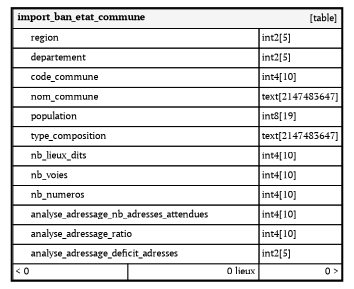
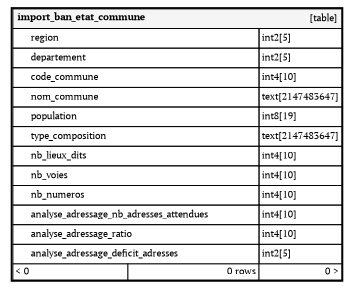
  digraph {
    bgcolor="#ffffff"
    fontname="PT Serif"
    fontsize=11
    nodesep=0.18
    rankdir=RL
    ranksep=0.46
    ration=compress
-   n1 [fontname="PT Serif" fontsize=11 label=<     <TABLE BORDER="2" CELLBORDER="1" CELLSPACING="0" BGCOLOR="#ffffff">       <TR><TD COLSPAN="4"  BGCOLOR="#f5f5f5"><TABLE BORDER="0" CELLSPACING="0"><TR><TD ALIGN="LEFT"><B>import_ban_etat_commune</B></TD><TD ALIGN="RIGHT">[table]</TD></TR></TABLE></TD></TR>       <TR><TD PORT="region" COLSPAN="2" ALIGN="LEFT"><TABLE BORDER="0" CELLSPACING="0" ALIGN="LEFT"><TR ALIGN="LEFT"><TD ALIGN="LEFT" FIXEDSIZE="TRUE" WIDTH="15" HEIGHT="16"></TD><TD ALIGN="LEFT" FIXEDSIZE="TRUE" WIDTH="255" HEIGHT="16">region</TD></TR></TABLE></TD><TD PORT="region.type" ALIGN="LEFT">int2[5]</TD></TR>       <TR><TD PORT="departement" COLSPAN="2" ALIGN="LEFT"><TABLE BORDER="0" CELLSPACING="0" ALIGN="LEFT"><TR ALIGN="LEFT"><TD ALIGN="LEFT" FIXEDSIZE="TRUE" WIDTH="15" HEIGHT="16"></TD><TD ALIGN="LEFT" FIXEDSIZE="TRUE" WIDTH="255" HEIGHT="16">departement</TD></TR></TABLE></TD><TD PORT="departement.type" ALIGN="LEFT">int2[5]</TD></TR>       <TR><TD PORT="code_commune" COLSPAN="2" ALIGN="LEFT"><TABLE BORDER="0" CELLSPACING="0" ALIGN="LEFT"><TR ALIGN="LEFT"><TD ALIGN="LEFT" FIXEDSIZE="TRUE" WIDTH="15" HEIGHT="16"></TD><TD ALIGN="LEFT" FIXEDSIZE="TRUE" WIDTH="255" HEIGHT="16">code_commune</TD></TR></TABLE></TD><TD PORT="code_commune.type" ALIGN="LEFT">int4[10]</TD></TR>       <TR><TD PORT="nom_commune" COLSPAN="2" ALIGN="LEFT"><TABLE BORDER="0" CELLSPACING="0" ALIGN="LEFT"><TR ALIGN="LEFT"><TD ALIGN="LEFT" FIXEDSIZE="TRUE" WIDTH="15" HEIGHT="16"></TD><TD ALIGN="LEFT" FIXEDSIZE="TRUE" WIDTH="255" HEIGHT="16">nom_commune</TD></TR></TABLE></TD><TD PORT="nom_commune.type" ALIGN="LEFT">text[2147483647]</TD></TR>       <TR><TD PORT="population" COLSPAN="2" ALIGN="LEFT"><TABLE BORDER="0" CELLSPACING="0" ALIGN="LEFT"><TR ALIGN="LEFT"><TD ALIGN="LEFT" FIXEDSIZE="TRUE" WIDTH="15" HEIGHT="16"></TD><TD ALIGN="LEFT" FIXEDSIZE="TRUE" WIDTH="255" HEIGHT="16">population</TD></TR></TABLE></TD><TD PORT="population.type" ALIGN="LEFT">int8[19]</TD></TR>       <TR><TD PORT="type_composition" COLSPAN="2" ALIGN="LEFT"><TABLE BORDER="0" CELLSPACING="0" ALIGN="LEFT"><TR ALIGN="LEFT"><TD ALIGN="LEFT" FIXEDSIZE="TRUE" WIDTH="15" HEIGHT="16"></TD><TD ALIGN="LEFT" FIXEDSIZE="TRUE" WIDTH="255" HEIGHT="16">type_composition</TD></TR></TABLE></TD><TD PORT="type_composition.type" ALIGN="LEFT">text[2147483647]</TD></TR>       <TR><TD PORT="nb_lieux_dits" COLSPAN="2" ALIGN="LEFT"><TABLE BORDER="0" CELLSPACING="0" ALIGN="LEFT"><TR ALIGN="LEFT"><TD ALIGN="LEFT" FIXEDSIZE="TRUE" WIDTH="15" HEIGHT="16"></TD><TD ALIGN="LEFT" FIXEDSIZE="TRUE" WIDTH="255" HEIGHT="16">nb_lieux_dits</TD></TR></TABLE></TD><TD PORT="nb_lieux_dits.type" ALIGN="LEFT">int4[10]</TD></TR>       <TR><TD PORT="nb_voies" COLSPAN="2" ALIGN="LEFT"><TABLE BORDER="0" CELLSPACING="0" ALIGN="LEFT"><TR ALIGN="LEFT"><TD ALIGN="LEFT" FIXEDSIZE="TRUE" WIDTH="15" HEIGHT="16"></TD><TD ALIGN="LEFT" FIXEDSIZE="TRUE" WIDTH="255" HEIGHT="16">nb_voies</TD></TR></TABLE></TD><TD PORT="nb_voies.type" ALIGN="LEFT">int4[10]</TD></TR>       <TR><TD PORT="nb_numeros" COLSPAN="2" ALIGN="LEFT"><TABLE BORDER="0" CELLSPACING="0" ALIGN="LEFT"><TR ALIGN="LEFT"><TD ALIGN="LEFT" FIXEDSIZE="TRUE" WIDTH="15" HEIGHT="16"></TD><TD ALIGN="LEFT" FIXEDSIZE="TRUE" WIDTH="255" HEIGHT="16">nb_numeros</TD></TR></TABLE></TD><TD PORT="nb_numeros.type" ALIGN="LEFT">int4[10]</TD></TR>       <TR><TD PORT="analyse_adressage_nb_adresses_attendues" COLSPAN="2" ALIGN="LEFT"><TABLE BORDER="0" CELLSPACING="0" ALIGN="LEFT"><TR ALIGN="LEFT"><TD ALIGN="LEFT" FIXEDSIZE="TRUE" WIDTH="15" HEIGHT="16"></TD><TD ALIGN="LEFT" FIXEDSIZE="TRUE" WIDTH="255" HEIGHT="16">analyse_adressage_nb_adresses_attendues</TD></TR></TABLE></TD><TD PORT="analyse_adressage_nb_adresses_attendues.type" ALIGN="LEFT">int4[10]</TD></TR>       <TR><TD PORT="analyse_adressage_ratio" COLSPAN="2" ALIGN="LEFT"><TABLE BORDER="0" CELLSPACING="0" ALIGN="LEFT"><TR ALIGN="LEFT"><TD ALIGN="LEFT" FIXEDSIZE="TRUE" WIDTH="15" HEIGHT="16"></TD><TD ALIGN="LEFT" FIXEDSIZE="TRUE" WIDTH="255" HEIGHT="16">analyse_adressage_ratio</TD></TR></TABLE></TD><TD PORT="analyse_adressage_ratio.type" ALIGN="LEFT">int4[10]</TD></TR>       <TR><TD PORT="analyse_adressage_deficit_adresses" COLSPAN="2" ALIGN="LEFT"><TABLE BORDER="0" CELLSPACING="0" ALIGN="LEFT"><TR ALIGN="LEFT"><TD ALIGN="LEFT" FIXEDSIZE="TRUE" WIDTH="15" HEIGHT="16"></TD><TD ALIGN="LEFT" FIXEDSIZE="TRUE" WIDTH="255" HEIGHT="16">analyse_adressage_deficit_adresses</TD></TR></TABLE></TD><TD PORT="analyse_adressage_deficit_adresses.type" ALIGN="LEFT">int2[5]</TD></TR>       <TR><TD ALIGN="LEFT" BGCOLOR="#ffffff">&lt; 0</TD><TD ALIGN="RIGHT" BGCOLOR="#ffffff">0 lieux</TD><TD ALIGN="RIGHT" BGCOLOR="#ffffff">0 &gt;</TD></TR>     </TABLE>> shape=plaintext]
+   n1 [fontname="PT Serif" fontsize=11 label=<     <TABLE BORDER="2" CELLBORDER="1" CELLSPACING="0" BGCOLOR="#ffffff">       <TR><TD COLSPAN="4"  BGCOLOR="#f5f5f5"><TABLE BORDER="0" CELLSPACING="0"><TR><TD ALIGN="LEFT"><B>import_ban_etat_commune</B></TD><TD ALIGN="RIGHT">[table]</TD></TR></TABLE></TD></TR>       <TR><TD PORT="region" COLSPAN="2" ALIGN="LEFT"><TABLE BORDER="0" CELLSPACING="0" ALIGN="LEFT"><TR ALIGN="LEFT"><TD ALIGN="LEFT" FIXEDSIZE="TRUE" WIDTH="15" HEIGHT="16"></TD><TD ALIGN="LEFT" FIXEDSIZE="TRUE" WIDTH="255" HEIGHT="16">region</TD></TR></TABLE></TD><TD PORT="region.type" ALIGN="LEFT">int2[5]</TD></TR>       <TR><TD PORT="departement" COLSPAN="2" ALIGN="LEFT"><TABLE BORDER="0" CELLSPACING="0" ALIGN="LEFT"><TR ALIGN="LEFT"><TD ALIGN="LEFT" FIXEDSIZE="TRUE" WIDTH="15" HEIGHT="16"></TD><TD ALIGN="LEFT" FIXEDSIZE="TRUE" WIDTH="255" HEIGHT="16">departement</TD></TR></TABLE></TD><TD PORT="departement.type" ALIGN="LEFT">int2[5]</TD></TR>       <TR><TD PORT="code_commune" COLSPAN="2" ALIGN="LEFT"><TABLE BORDER="0" CELLSPACING="0" ALIGN="LEFT"><TR ALIGN="LEFT"><TD ALIGN="LEFT" FIXEDSIZE="TRUE" WIDTH="15" HEIGHT="16"></TD><TD ALIGN="LEFT" FIXEDSIZE="TRUE" WIDTH="255" HEIGHT="16">code_commune</TD></TR></TABLE></TD><TD PORT="code_commune.type" ALIGN="LEFT">int4[10]</TD></TR>       <TR><TD PORT="nom_commune" COLSPAN="2" ALIGN="LEFT"><TABLE BORDER="0" CELLSPACING="0" ALIGN="LEFT"><TR ALIGN="LEFT"><TD ALIGN="LEFT" FIXEDSIZE="TRUE" WIDTH="15" HEIGHT="16"></TD><TD ALIGN="LEFT" FIXEDSIZE="TRUE" WIDTH="255" HEIGHT="16">nom_commune</TD></TR></TABLE></TD><TD PORT="nom_commune.type" ALIGN="LEFT">text[2147483647]</TD></TR>       <TR><TD PORT="population" COLSPAN="2" ALIGN="LEFT"><TABLE BORDER="0" CELLSPACING="0" ALIGN="LEFT"><TR ALIGN="LEFT"><TD ALIGN="LEFT" FIXEDSIZE="TRUE" WIDTH="15" HEIGHT="16"></TD><TD ALIGN="LEFT" FIXEDSIZE="TRUE" WIDTH="255" HEIGHT="16">population</TD></TR></TABLE></TD><TD PORT="population.type" ALIGN="LEFT">int8[19]</TD></TR>       <TR><TD PORT="type_composition" COLSPAN="2" ALIGN="LEFT"><TABLE BORDER="0" CELLSPACING="0" ALIGN="LEFT"><TR ALIGN="LEFT"><TD ALIGN="LEFT" FIXEDSIZE="TRUE" WIDTH="15" HEIGHT="16"></TD><TD ALIGN="LEFT" FIXEDSIZE="TRUE" WIDTH="255" HEIGHT="16">type_composition</TD></TR></TABLE></TD><TD PORT="type_composition.type" ALIGN="LEFT">text[2147483647]</TD></TR>       <TR><TD PORT="nb_lieux_dits" COLSPAN="2" ALIGN="LEFT"><TABLE BORDER="0" CELLSPACING="0" ALIGN="LEFT"><TR ALIGN="LEFT"><TD ALIGN="LEFT" FIXEDSIZE="TRUE" WIDTH="15" HEIGHT="16"></TD><TD ALIGN="LEFT" FIXEDSIZE="TRUE" WIDTH="255" HEIGHT="16">nb_lieux_dits</TD></TR></TABLE></TD><TD PORT="nb_lieux_dits.type" ALIGN="LEFT">int4[10]</TD></TR>       <TR><TD PORT="nb_voies" COLSPAN="2" ALIGN="LEFT"><TABLE BORDER="0" CELLSPACING="0" ALIGN="LEFT"><TR ALIGN="LEFT"><TD ALIGN="LEFT" FIXEDSIZE="TRUE" WIDTH="15" HEIGHT="16"></TD><TD ALIGN="LEFT" FIXEDSIZE="TRUE" WIDTH="255" HEIGHT="16">nb_voies</TD></TR></TABLE></TD><TD PORT="nb_voies.type" ALIGN="LEFT">int4[10]</TD></TR>       <TR><TD PORT="nb_numeros" COLSPAN="2" ALIGN="LEFT"><TABLE BORDER="0" CELLSPACING="0" ALIGN="LEFT"><TR ALIGN="LEFT"><TD ALIGN="LEFT" FIXEDSIZE="TRUE" WIDTH="15" HEIGHT="16"></TD><TD ALIGN="LEFT" FIXEDSIZE="TRUE" WIDTH="255" HEIGHT="16">nb_numeros</TD></TR></TABLE></TD><TD PORT="nb_numeros.type" ALIGN="LEFT">int4[10]</TD></TR>       <TR><TD PORT="analyse_adressage_nb_adresses_attendues" COLSPAN="2" ALIGN="LEFT"><TABLE BORDER="0" CELLSPACING="0" ALIGN="LEFT"><TR ALIGN="LEFT"><TD ALIGN="LEFT" FIXEDSIZE="TRUE" WIDTH="15" HEIGHT="16"></TD><TD ALIGN="LEFT" FIXEDSIZE="TRUE" WIDTH="255" HEIGHT="16">analyse_adressage_nb_adresses_attendues</TD></TR></TABLE></TD><TD PORT="analyse_adressage_nb_adresses_attendues.type" ALIGN="LEFT">int4[10]</TD></TR>       <TR><TD PORT="analyse_adressage_ratio" COLSPAN="2" ALIGN="LEFT"><TABLE BORDER="0" CELLSPACING="0" ALIGN="LEFT"><TR ALIGN="LEFT"><TD ALIGN="LEFT" FIXEDSIZE="TRUE" WIDTH="15" HEIGHT="16"></TD><TD ALIGN="LEFT" FIXEDSIZE="TRUE" WIDTH="255" HEIGHT="16">analyse_adressage_ratio</TD></TR></TABLE></TD><TD PORT="analyse_adressage_ratio.type" ALIGN="LEFT">int4[10]</TD></TR>       <TR><TD PORT="analyse_adressage_deficit_adresses" COLSPAN="2" ALIGN="LEFT"><TABLE BORDER="0" CELLSPACING="0" ALIGN="LEFT"><TR ALIGN="LEFT"><TD ALIGN="LEFT" FIXEDSIZE="TRUE" WIDTH="15" HEIGHT="16"></TD><TD ALIGN="LEFT" FIXEDSIZE="TRUE" WIDTH="255" HEIGHT="16">analyse_adressage_deficit_adresses</TD></TR></TABLE></TD><TD PORT="analyse_adressage_deficit_adresses.type" ALIGN="LEFT">int2[5]</TD></TR>       <TR><TD ALIGN="LEFT" BGCOLOR="#ffffff">&lt; 0</TD><TD ALIGN="RIGHT" BGCOLOR="#ffffff">0 rows</TD><TD ALIGN="RIGHT" BGCOLOR="#ffffff">0 &gt;</TD></TR>     </TABLE>> shape=plaintext]
  }
